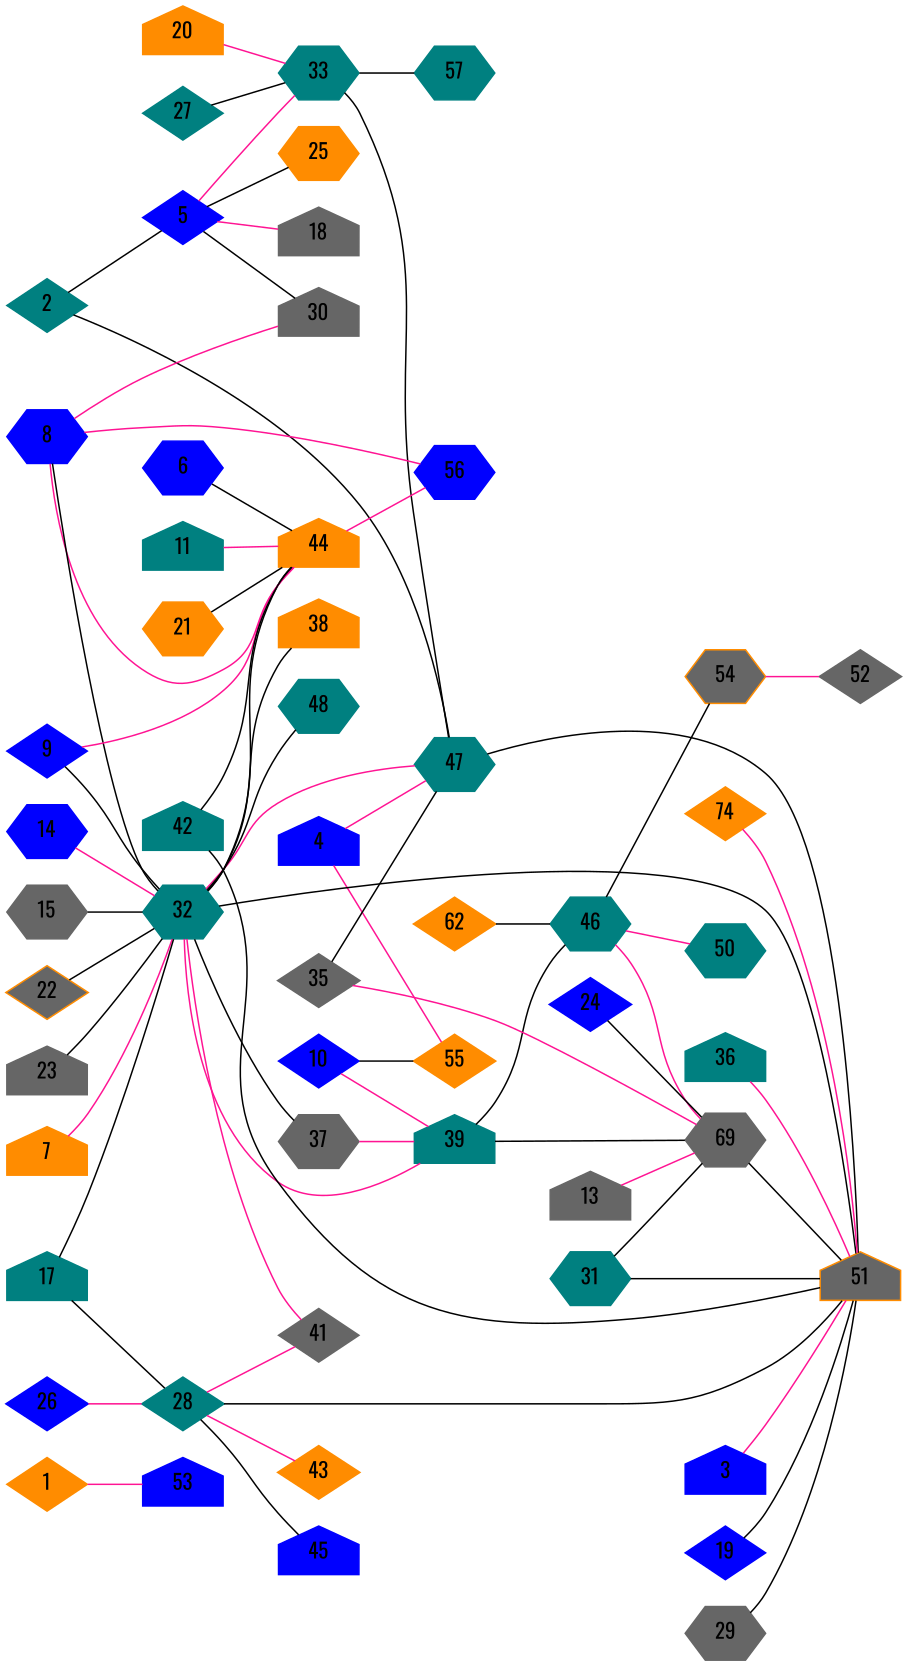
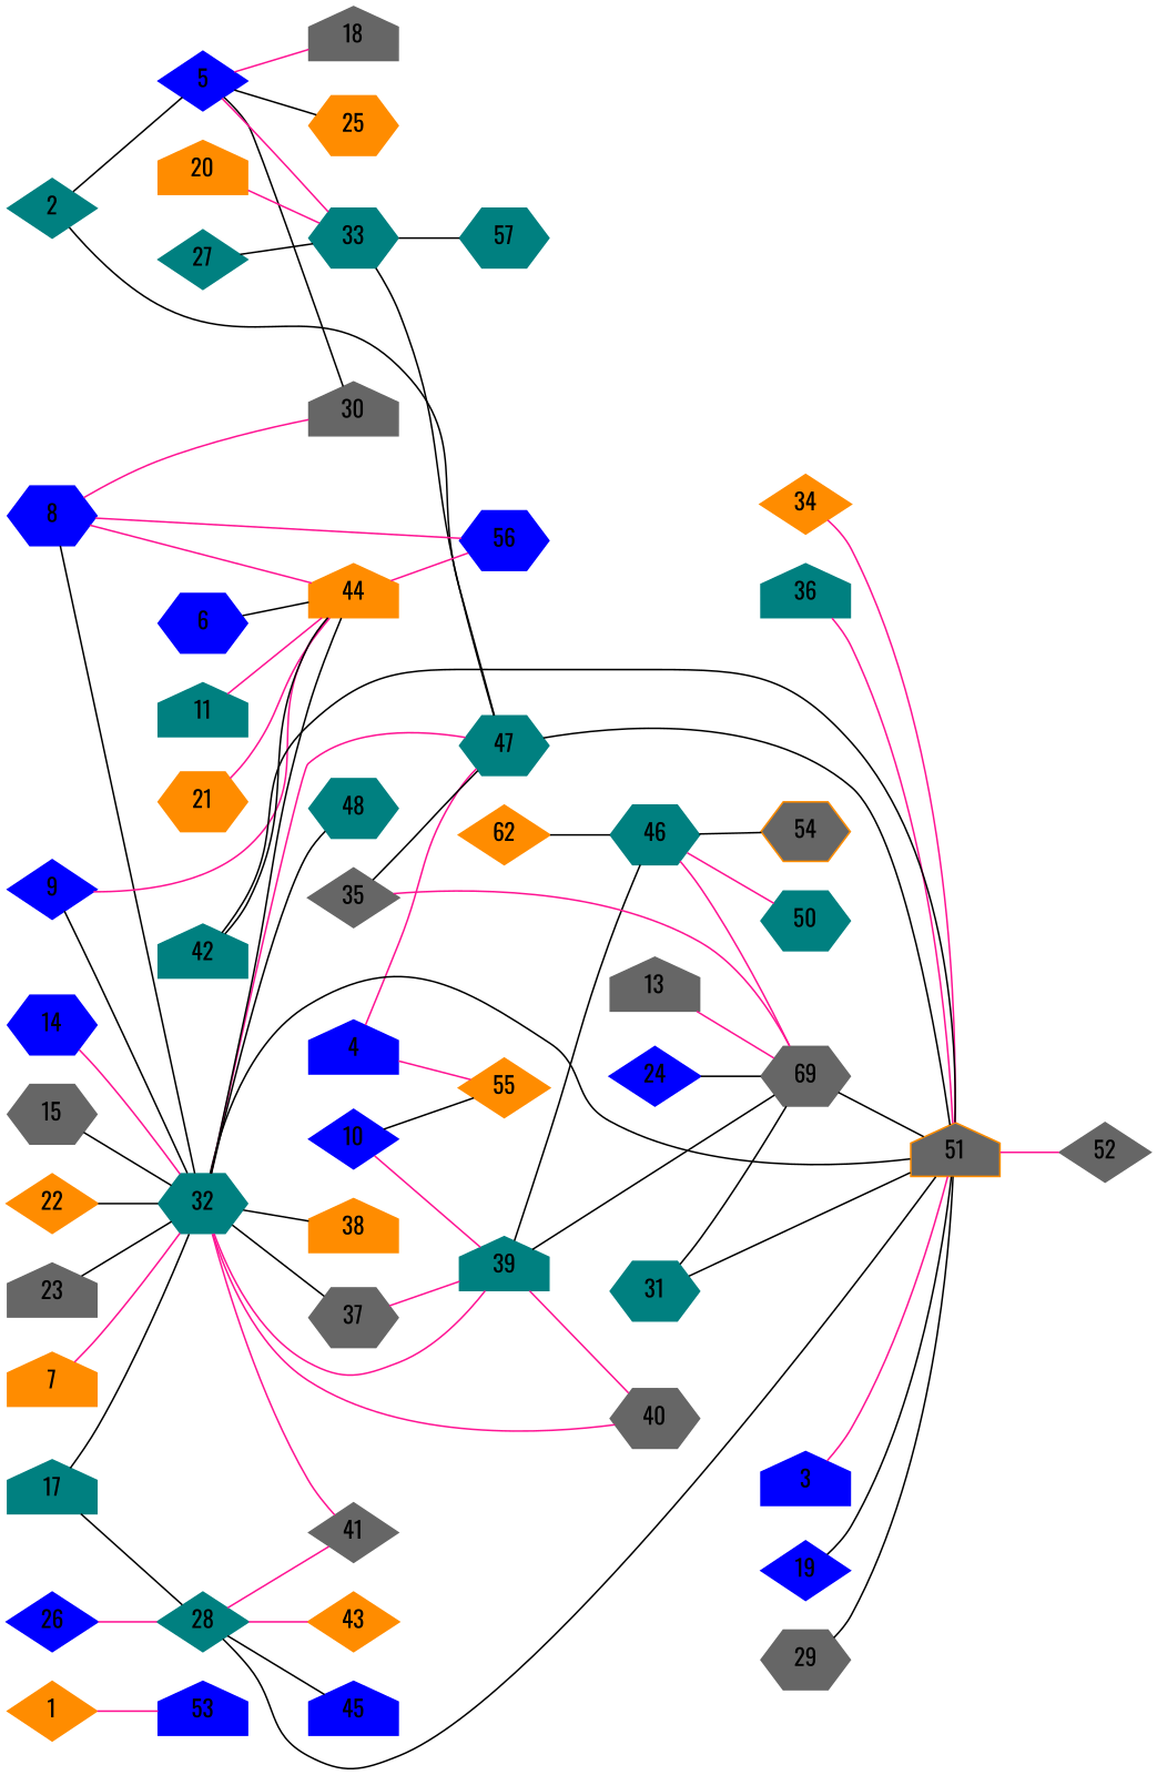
  graph {
    fontname=Oswald
    rankdir=LR
    node [color=teal fontname=Oswald shape=hexagon style=filled]
    edge [color=black fontname=Oswald weight=1.0]
    1 [color=darkorange shape=diamond]
    53 [color=blue shape=house]
    51 [color=darkorange fillcolor=gray40 shape=house]
    52 [color=gray40 shape=diamond]
    2 [shape=diamond]
    5 [color=blue shape=diamond]
    47
    18 [color=gray40 shape=house]
    25 [color=darkorange]
    30 [color=gray40 shape=house]
    33
    3 [color=blue shape=house]
    4 [color=blue shape=house]
    55 [color=darkorange shape=diamond]
    57
    6 [color=blue]
    44 [color=darkorange shape=house]
    56 [color=blue]
    7 [color=darkorange shape=house]
    32
    39 [shape=house]
    41 [color=gray40 shape=diamond]
    37 [color=gray40]
    38 [color=darkorange shape=house]
+   40 [color=gray40]
    48
    8 [color=blue]
    9 [color=blue shape=diamond]
    10 [color=blue shape=diamond]
    46
    n31 [color=gray40 label=69]
    11 [shape=house]
    n33 [color=darkorange label=62 shape=diamond]
    50
    54 [color=darkorange fillcolor=gray40]
    13 [color=gray40 shape=house]
    14 [color=blue]
    15 [color=gray40]
    17 [shape=house]
    28 [shape=diamond]
    43 [color=darkorange shape=diamond]
    45 [color=blue shape=house]
    19 [color=blue shape=diamond]
    20 [color=darkorange shape=house]
    21 [color=darkorange]
-   22 [color=darkorange shape=diamond fillcolor=gray40]
+   22 [color=darkorange shape=diamond]
    23 [color=gray40 shape=house]
    24 [color=blue shape=diamond]
    26 [color=blue shape=diamond]
    27 [shape=diamond]
    29 [color=gray40]
    31
-   34 [color=darkorange shape=diamond label=74]
+   34 [color=darkorange shape=diamond]
    35 [color=gray40 shape=diamond]
    36 [shape=house]
    42 [shape=house]
    1 -- 53 [color=deeppink]
-   54 -- 52 [color=deeppink]
+   51 -- 52 [color=deeppink]
    2 -- 5
    2 -- 47
    5 -- 18 [color=deeppink]
    5 -- 25
    5 -- 30
    5 -- 33 [color=deeppink]
    47 -- 51
    33 -- 47
    33 -- 57
    3 -- 51 [color=deeppink]
    4 -- 47 [color=deeppink]
    4 -- 55 [color=deeppink]
    6 -- 44
    44 -- 56 [color=deeppink]
    7 -- 32 [color=deeppink]
    32 -- 51
    32 -- 47 [color=deeppink]
    32 -- 44
    32 -- 39 [color=deeppink]
    32 -- 41 [color=deeppink]
    32 -- 37
    32 -- 38
+   32 -- 40 [color=deeppink]
    32 -- 48
+   39 -- 40 [color=deeppink]
    39 -- 46
    39 -- n31
    37 -- 39 [color=deeppink]
    8 -- 30 [color=deeppink]
    8 -- 44 [color=deeppink]
    8 -- 56 [color=deeppink]
    8 -- 32
    9 -- 44 [color=deeppink]
    9 -- 32
    10 -- 55
    10 -- 39 [color=deeppink]
    46 -- n31 [color=deeppink]
    46 -- 50 [color=deeppink]
    46 -- 54
    n31 -- 51
    11 -- 44 [color=deeppink]
    n33 -- 46
    13 -- n31 [color=deeppink]
    14 -- 32 [color=deeppink]
    15 -- 32
    17 -- 32
    17 -- 28
    28 -- 51
    28 -- 41 [color=deeppink]
    28 -- 43 [color=deeppink]
    28 -- 45
    19 -- 51
    20 -- 33 [color=deeppink]
-   21 -- 44
+   21 -- 44 [color=deeppink]
    22 -- 32
    23 -- 32
    24 -- n31
    26 -- 28 [color=deeppink]
    27 -- 33
    29 -- 51
    31 -- 51
    31 -- n31
    34 -- 51 [color=deeppink]
    35 -- 47
    35 -- n31 [color=deeppink]
    36 -- 51 [color=deeppink]
    42 -- 51
    42 -- 44
  }
